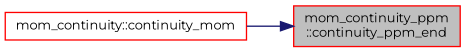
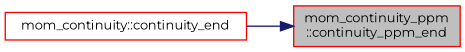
  digraph {
    rankdir=RL
    fontname=Montserrat
    node [color=red fontname=Montserrat fontsize=10 shape=record style=filled]
    n1 [fillcolor=grey75 fontcolor=black height=0.2 label="mom_continuity_ppm\l::continuity_ppm_end" width=0.4]
-   n2 [fillcolor=white height=0.2 label="mom_continuity::continuity_mom" width=0.4]
+   n2 [fillcolor=white height=0.2 label="mom_continuity::continuity_end" width=0.4]
    n1 -> n2 [color=midnightblue dir=back fontname=Montserrat fontsize=10 labelfontname=Helvetica labelfontsize=10 style=solid]
  }
